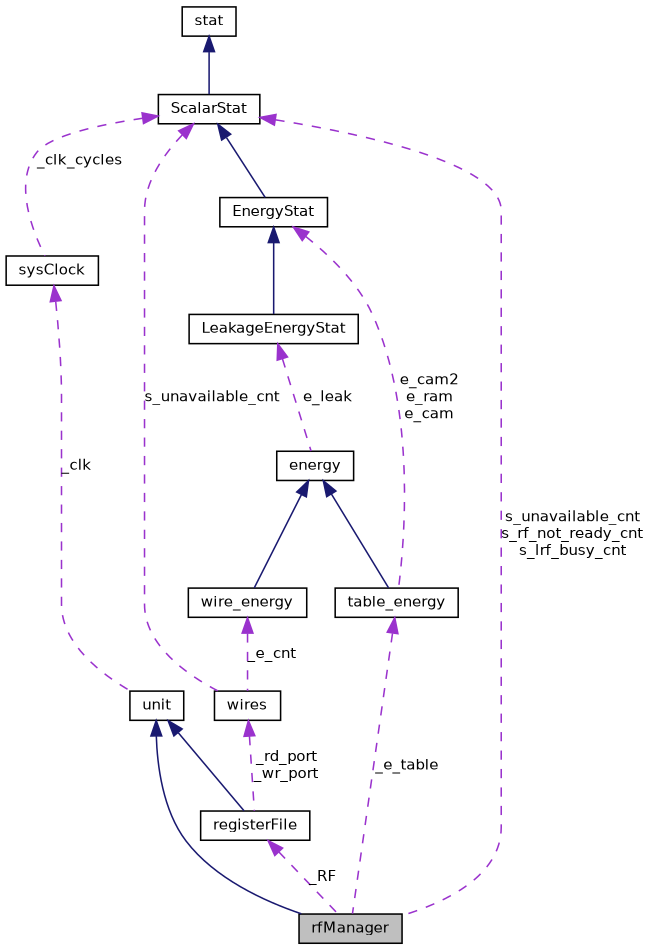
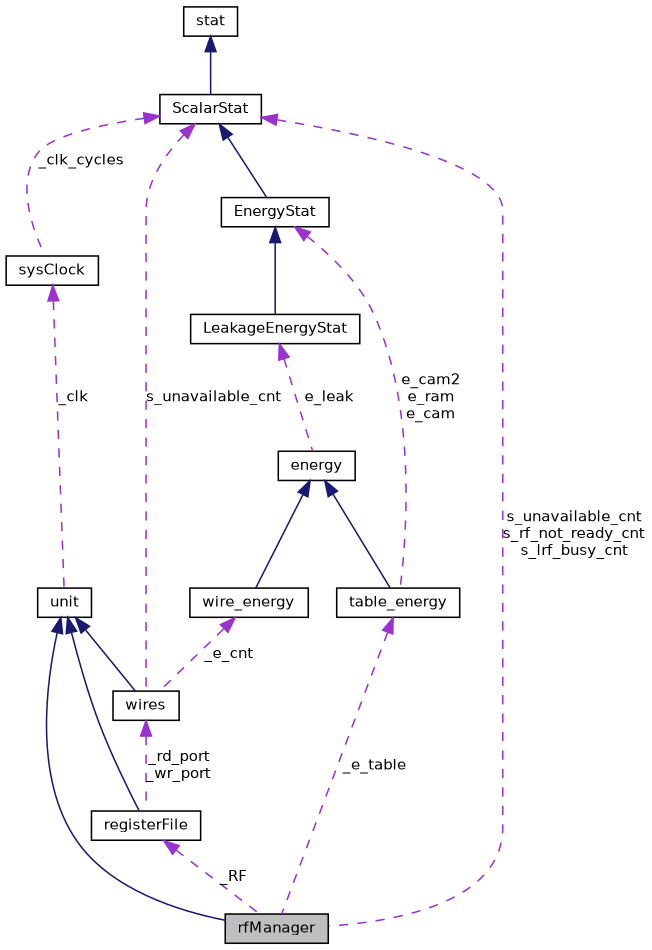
  digraph {
    node [color=black fillcolor=white fontname=Helvetica fontsize=10 shape=record style=filled]
    edge [color=darkorchid3 dir=back fontname=Helvetica fontsize=10 labelfontname=Helvetica labelfontsize=10 style=dashed]
    n1 [fillcolor=grey75 fontcolor=black height=0.2 label=rfManager width=0.4]
    n2 [height=0.2 label=unit width=0.4]
    n3 [height=0.2 label=registerFile width=0.4]
    n4 [height=0.2 label=wires width=0.4]
    n5 [height=0.2 label=sysClock width=0.4]
    n6 [height=0.2 label=ScalarStat width=0.4]
    n7 [height=0.2 label=EnergyStat width=0.4]
    n8 [height=0.2 label=table_energy width=0.4]
    n9 [height=0.2 label=LeakageEnergyStat width=0.4]
    n10 [height=0.2 label=stat width=0.4]
    n11 [height=0.2 label=energy width=0.4]
    n12 [height=0.2 label=wire_energy width=0.4]
    n2 -> n1 [color=midnightblue style=solid]
    n2 -> n3 [color=midnightblue style=solid]
+   n2 -> n4 [color=midnightblue style=solid]
    n3 -> n1 [label=_RF]
    n4 -> n3 [label="_rd_port\n_wr_port"]
    n5 -> n2 [label=_clk]
    n6 -> n1 [label="s_unavailable_cnt\ns_rf_not_ready_cnt\ns_lrf_busy_cnt"]
    n6 -> n4 [label=s_unavailable_cnt]
    n6 -> n5 [label=_clk_cycles]
    n6 -> n7 [color=midnightblue style=solid]
    n7 -> n8 [label="e_cam2\ne_ram\ne_cam"]
    n7 -> n9 [color=midnightblue style=solid]
    n8 -> n1 [label=_e_table]
    n9 -> n11 [label=e_leak]
    n10 -> n6 [color=midnightblue style=solid]
    n11 -> n8 [color=midnightblue style=solid]
    n11 -> n12 [color=midnightblue style=solid]
    n12 -> n4 [label=_e_cnt]
  }
